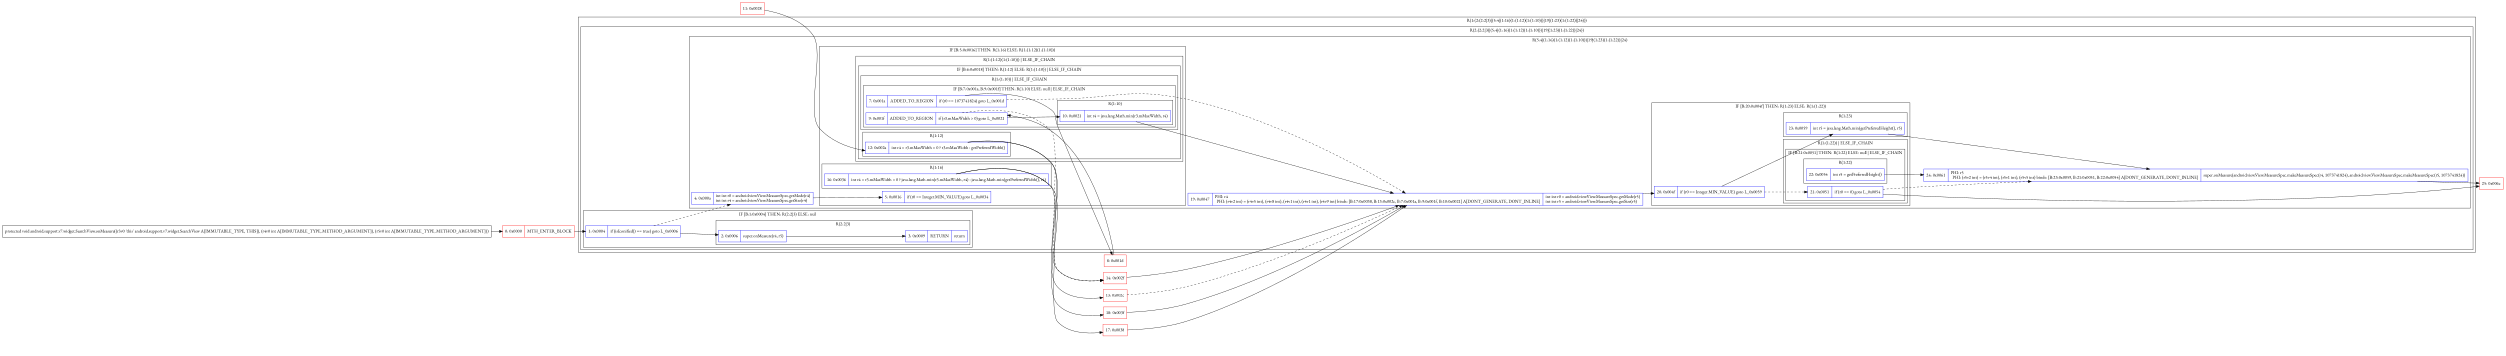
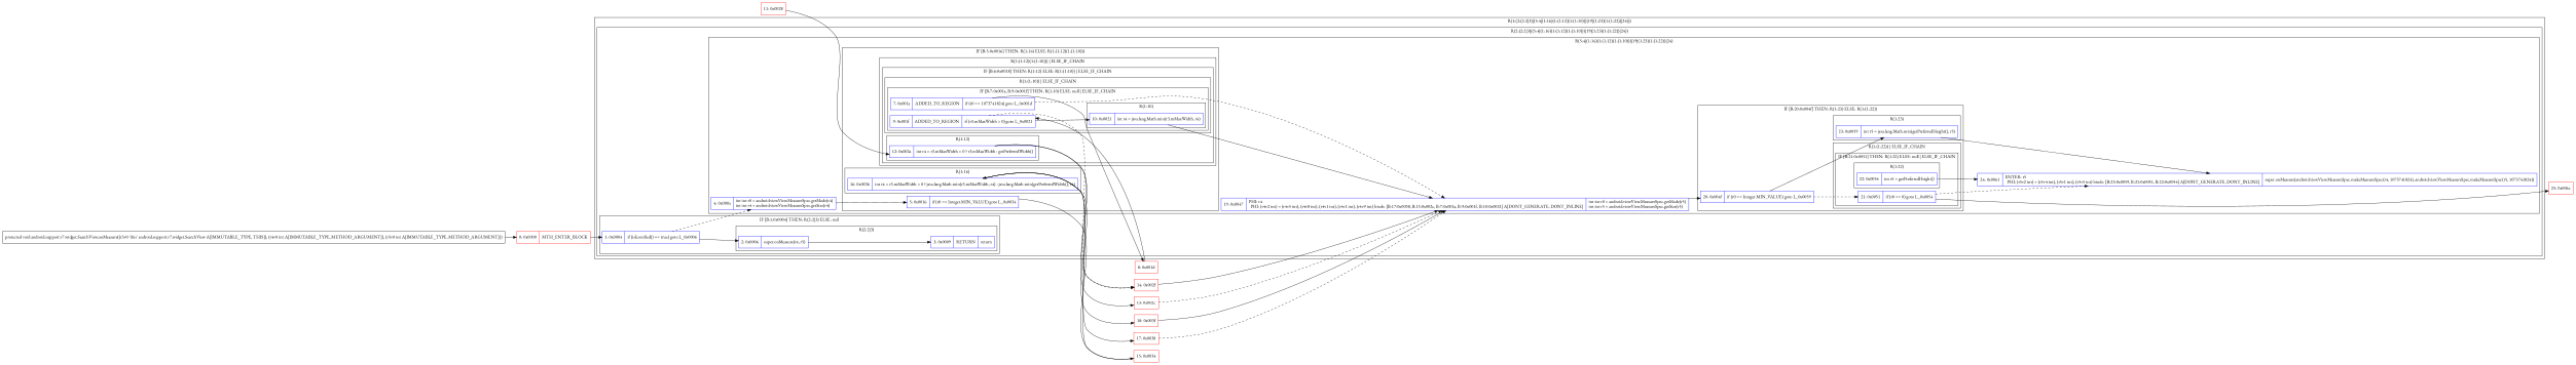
  digraph {
    fontname="EB Garamond"
    rankdir=LR
    node [color=blue fontname="EB Garamond" shape=record]
    edge [fontname="EB Garamond"]
    n1 [label="{2\:\ 0x0006|super.onMeasure(r4, r5)\l}"]
    n2 [label="{3\:\ 0x0009|RETURN\l|return\l}"]
    n3 [label="{1\:\ 0x0004|if (isIconified() == true) goto L_0x0006\l}"]
    n4 [label="{16\:\ 0x0036|int r4 = r3.mMaxWidth \> 0 ? java.lang.Math.min(r3.mMaxWidth, r4) : java.lang.Math.min(getPreferredWidth(), r4)\l}"]
    n5 [label="{12\:\ 0x002a|int r4 = r3.mMaxWidth \> 0 ? r3.mMaxWidth : getPreferredWidth()\l}"]
    n6 [label="{10\:\ 0x0021|int r4 = java.lang.Math.min(r3.mMaxWidth, r4)\l}"]
    n7 [label="{7\:\ 0x001a|ADDED_TO_REGION\l|if (r0 == 1073741824) goto L_0x001d\l}"]
    n8 [label="{9\:\ 0x001f|ADDED_TO_REGION\l|if (r3.mMaxWidth \> 0) goto L_0x0021\l}"]
    n9 [label="{5\:\ 0x0016|if (r0 == Integer.MIN_VALUE) goto L_0x0034\l}"]
    n10 [label="{23\:\ 0x0059|int r5 = java.lang.Math.min(getPreferredHeight(), r5)\l}"]
    n11 [label="{22\:\ 0x0054|int r5 = getPreferredHeight()\l}"]
    n12 [label="{21\:\ 0x0051|if (r0 == 0) goto L_0x0054\l}"]
    n13 [label="{20\:\ 0x004f|if (r0 == Integer.MIN_VALUE) goto L_0x0059\l}"]
    n14 [label="{4\:\ 0x000a|int int r0 = android.view.View.MeasureSpec.getMode(r4)\lint int r4 = android.view.View.MeasureSpec.getSize(r4)\l}"]
    n15 [label="{19\:\ 0x0047|PHI: r4 \l  PHI: (r4v2 int) = (r4v5 int), (r4v8 int), (r4v1 int), (r4v1 int), (r4v9 int) binds: [B:17:0x0038, B:13:0x002c, B:7:0x001a, B:9:0x001f, B:10:0x0021] A[DONT_GENERATE, DONT_INLINE]\l|int int r0 = android.view.View.MeasureSpec.getMode(r5)\lint int r5 = android.view.View.MeasureSpec.getSize(r5)\l}"]
-   n16 [label="{24\:\ 0x0061|PHI: r5 \l  PHI: (r5v2 int) = (r5v4 int), (r5v1 int), (r5v5 int) binds: [B:23:0x0059, B:21:0x0051, B:22:0x0054] A[DONT_GENERATE, DONT_INLINE]\l|super.onMeasure(android.view.View.MeasureSpec.makeMeasureSpec(r4, 1073741824), android.view.View.MeasureSpec.makeMeasureSpec(r5, 1073741824))\l}"]
+   n16 [label="{24\:\ 0x0061|ENTER: r5 \l  PHI: (r5v2 int) = (r5v4 int), (r5v1 int), (r5v5 int) binds: [B:23:0x0059, B:21:0x0051, B:22:0x0054] A[DONT_GENERATE, DONT_INLINE]\l|super.onMeasure(android.view.View.MeasureSpec.makeMeasureSpec(r4, 1073741824), android.view.View.MeasureSpec.makeMeasureSpec(r5, 1073741824))\l}"]
    n17 [color=red label="{17\:\ 0x0038}"]
    n18 [color=red label="{18\:\ 0x003f}"]
    n19 [color=red label="{13\:\ 0x002c}"]
    n20 [color=red label="{14\:\ 0x002f}"]
    n21 [color=red label="{8\:\ 0x001d}"]
+   n22 [color=red label="{15\:\ 0x0034}"]
    n23 [color=red label="{25\:\ 0x006c}"]
    n24 [color=red label="{11\:\ 0x0028}"]
    n25 [color=red label="{0\:\ 0x0000|MTH_ENTER_BLOCK\l}"]
    n26 [label="{protected void android.support.v7.widget.SearchView.onMeasure((r3v0 'this' android.support.v7.widget.SearchView A[IMMUTABLE_TYPE, THIS]), (r4v0 int A[IMMUTABLE_TYPE, METHOD_ARGUMENT]), (r5v0 int A[IMMUTABLE_TYPE, METHOD_ARGUMENT])) }" color=""]
    subgraph cluster_1 {
      label="R(1:(2:(2:2|3)|(5:4|(1:16)(1:(1:12)(1:(1:10)))|19|(1:23)(1:(1:22))|24)))"
      subgraph cluster_2 {
        label="R(2:(2:2|3)|(5:4|(1:16)(1:(1:12)(1:(1:10)))|19|(1:23)(1:(1:22))|24))"
        subgraph cluster_3 {
          label="IF [B:1:0x0004] THEN: R(2:2|3) ELSE: null"
          n3
          subgraph cluster_4 {
            label="R(2:2|3)"
            n1
            n2
          }
        }
        subgraph cluster_5 {
          label="R(5:4|(1:16)(1:(1:12)(1:(1:10)))|19|(1:23)(1:(1:22))|24)"
          n14
          n15
          n16
          subgraph cluster_6 {
            label="IF [B:5:0x0016] THEN: R(1:16) ELSE: R(1:(1:12)(1:(1:10)))"
            n9
            subgraph cluster_7 {
              label="R(1:16)"
              n4
            }
            subgraph cluster_8 {
              label="R(1:(1:12)(1:(1:10))) | ELSE_IF_CHAIN\l"
              subgraph cluster_9 {
                label="IF [B:6:0x0018] THEN: R(1:12) ELSE: R(1:(1:10)) | ELSE_IF_CHAIN\l"
                subgraph cluster_10 {
                  label="R(1:12)"
                  n5
                }
                subgraph cluster_11 {
                  label="R(1:(1:10)) | ELSE_IF_CHAIN\l"
                  subgraph cluster_12 {
                    label="IF [B:7:0x001a, B:9:0x001f] THEN: R(1:10) ELSE: null | ELSE_IF_CHAIN\l"
                    n7
                    n8
                    subgraph cluster_13 {
                      label="R(1:10)"
                      n6
                    }
                  }
                }
              }
            }
          }
          subgraph cluster_14 {
            label="IF [B:20:0x004f] THEN: R(1:23) ELSE: R(1:(1:22))"
            n13
            subgraph cluster_15 {
              label="R(1:23)"
              n10
            }
            subgraph cluster_16 {
              label="R(1:(1:22)) | ELSE_IF_CHAIN\l"
              subgraph cluster_17 {
                label="IF [B:21:0x0051] THEN: R(1:22) ELSE: null | ELSE_IF_CHAIN\l"
                n12
                subgraph cluster_18 {
                  label="R(1:22)"
                  n11
                }
              }
            }
          }
        }
      }
    }
    n1 -> n2
    n3 -> n1
    n3 -> n14 [style=dashed]
    n4 -> n17
    n4 -> n18
    n5 -> n19
    n5 -> n20
    n6 -> n15
    n7 -> n15 [style=dashed]
    n7 -> n21
    n8 -> n6
    n8 -> n20 [style=dashed]
+   n9 -> n22
    n10 -> n16
    n11 -> n16
    n12 -> n16 [style=dashed]
    n12 -> n23
    n13 -> n10
    n13 -> n12 [style=dashed]
    n14 -> n9
    n15 -> n13
-   n16 -> n23
-   n17 -> n15
+   n17 -> n15 [style=dashed]
    n18 -> n15
    n19 -> n15 [style=dashed]
    n20 -> n15
    n21 -> n8
+   n22 -> n4
    n24 -> n5
    n25 -> n3
    n26 -> n25
  }
